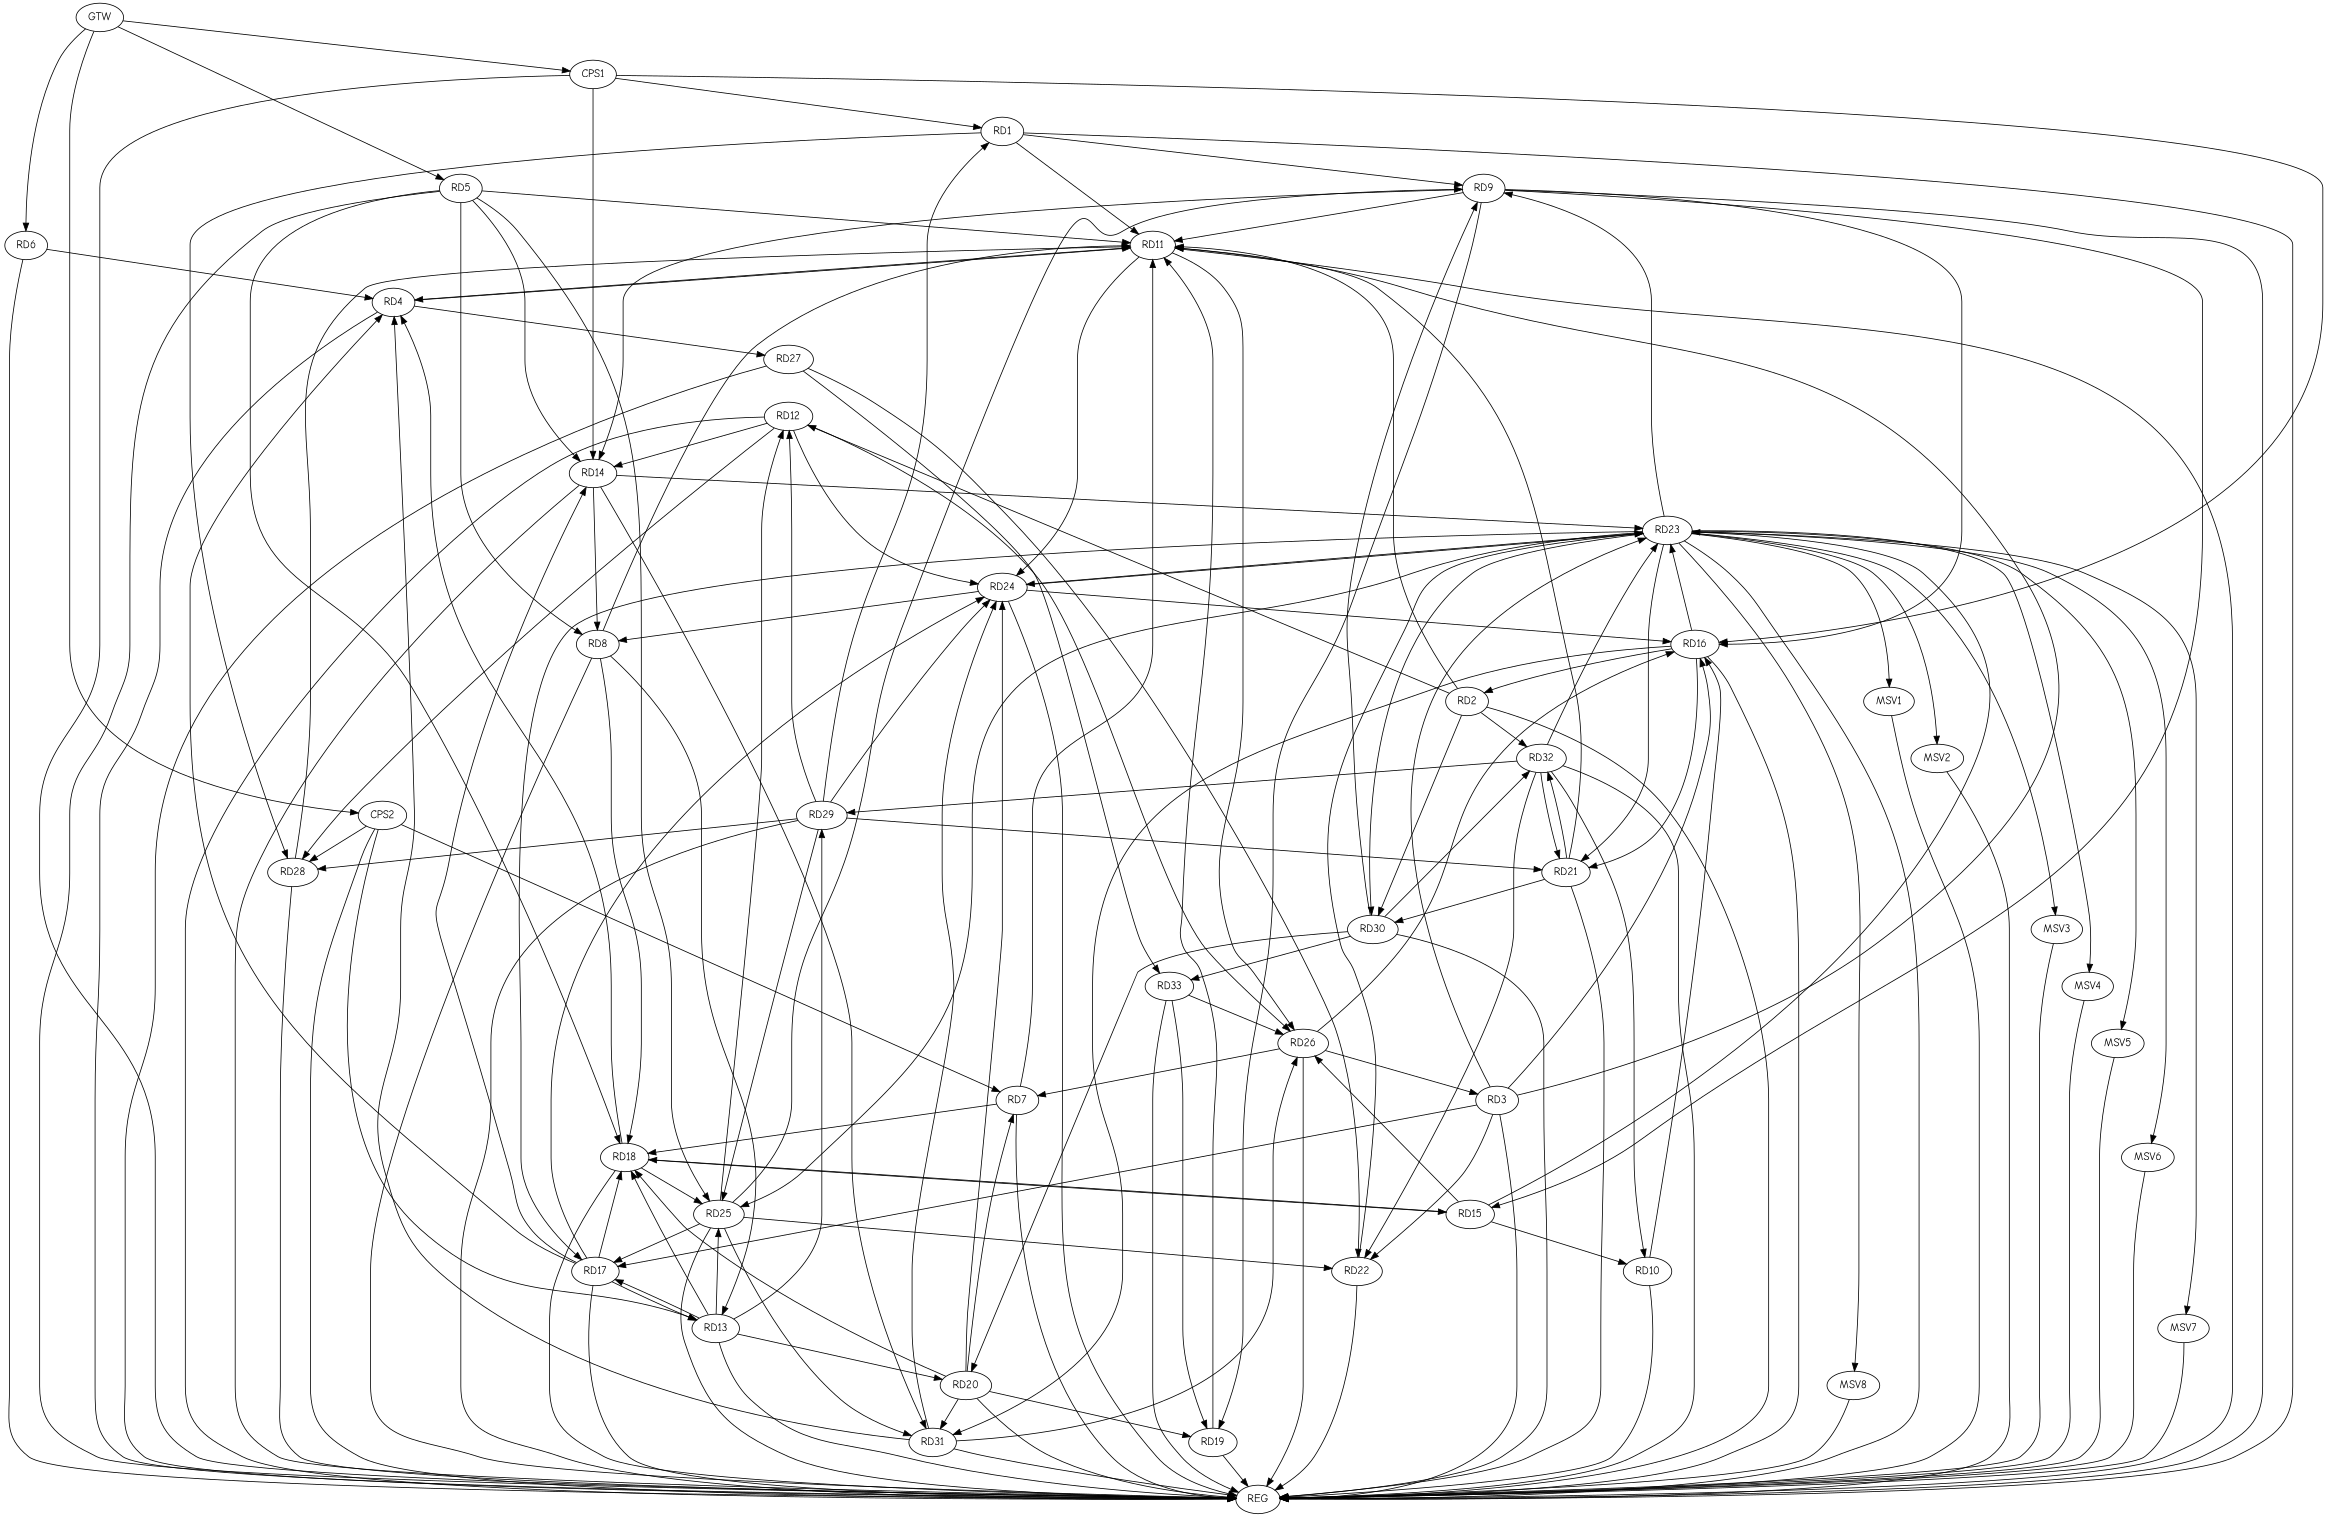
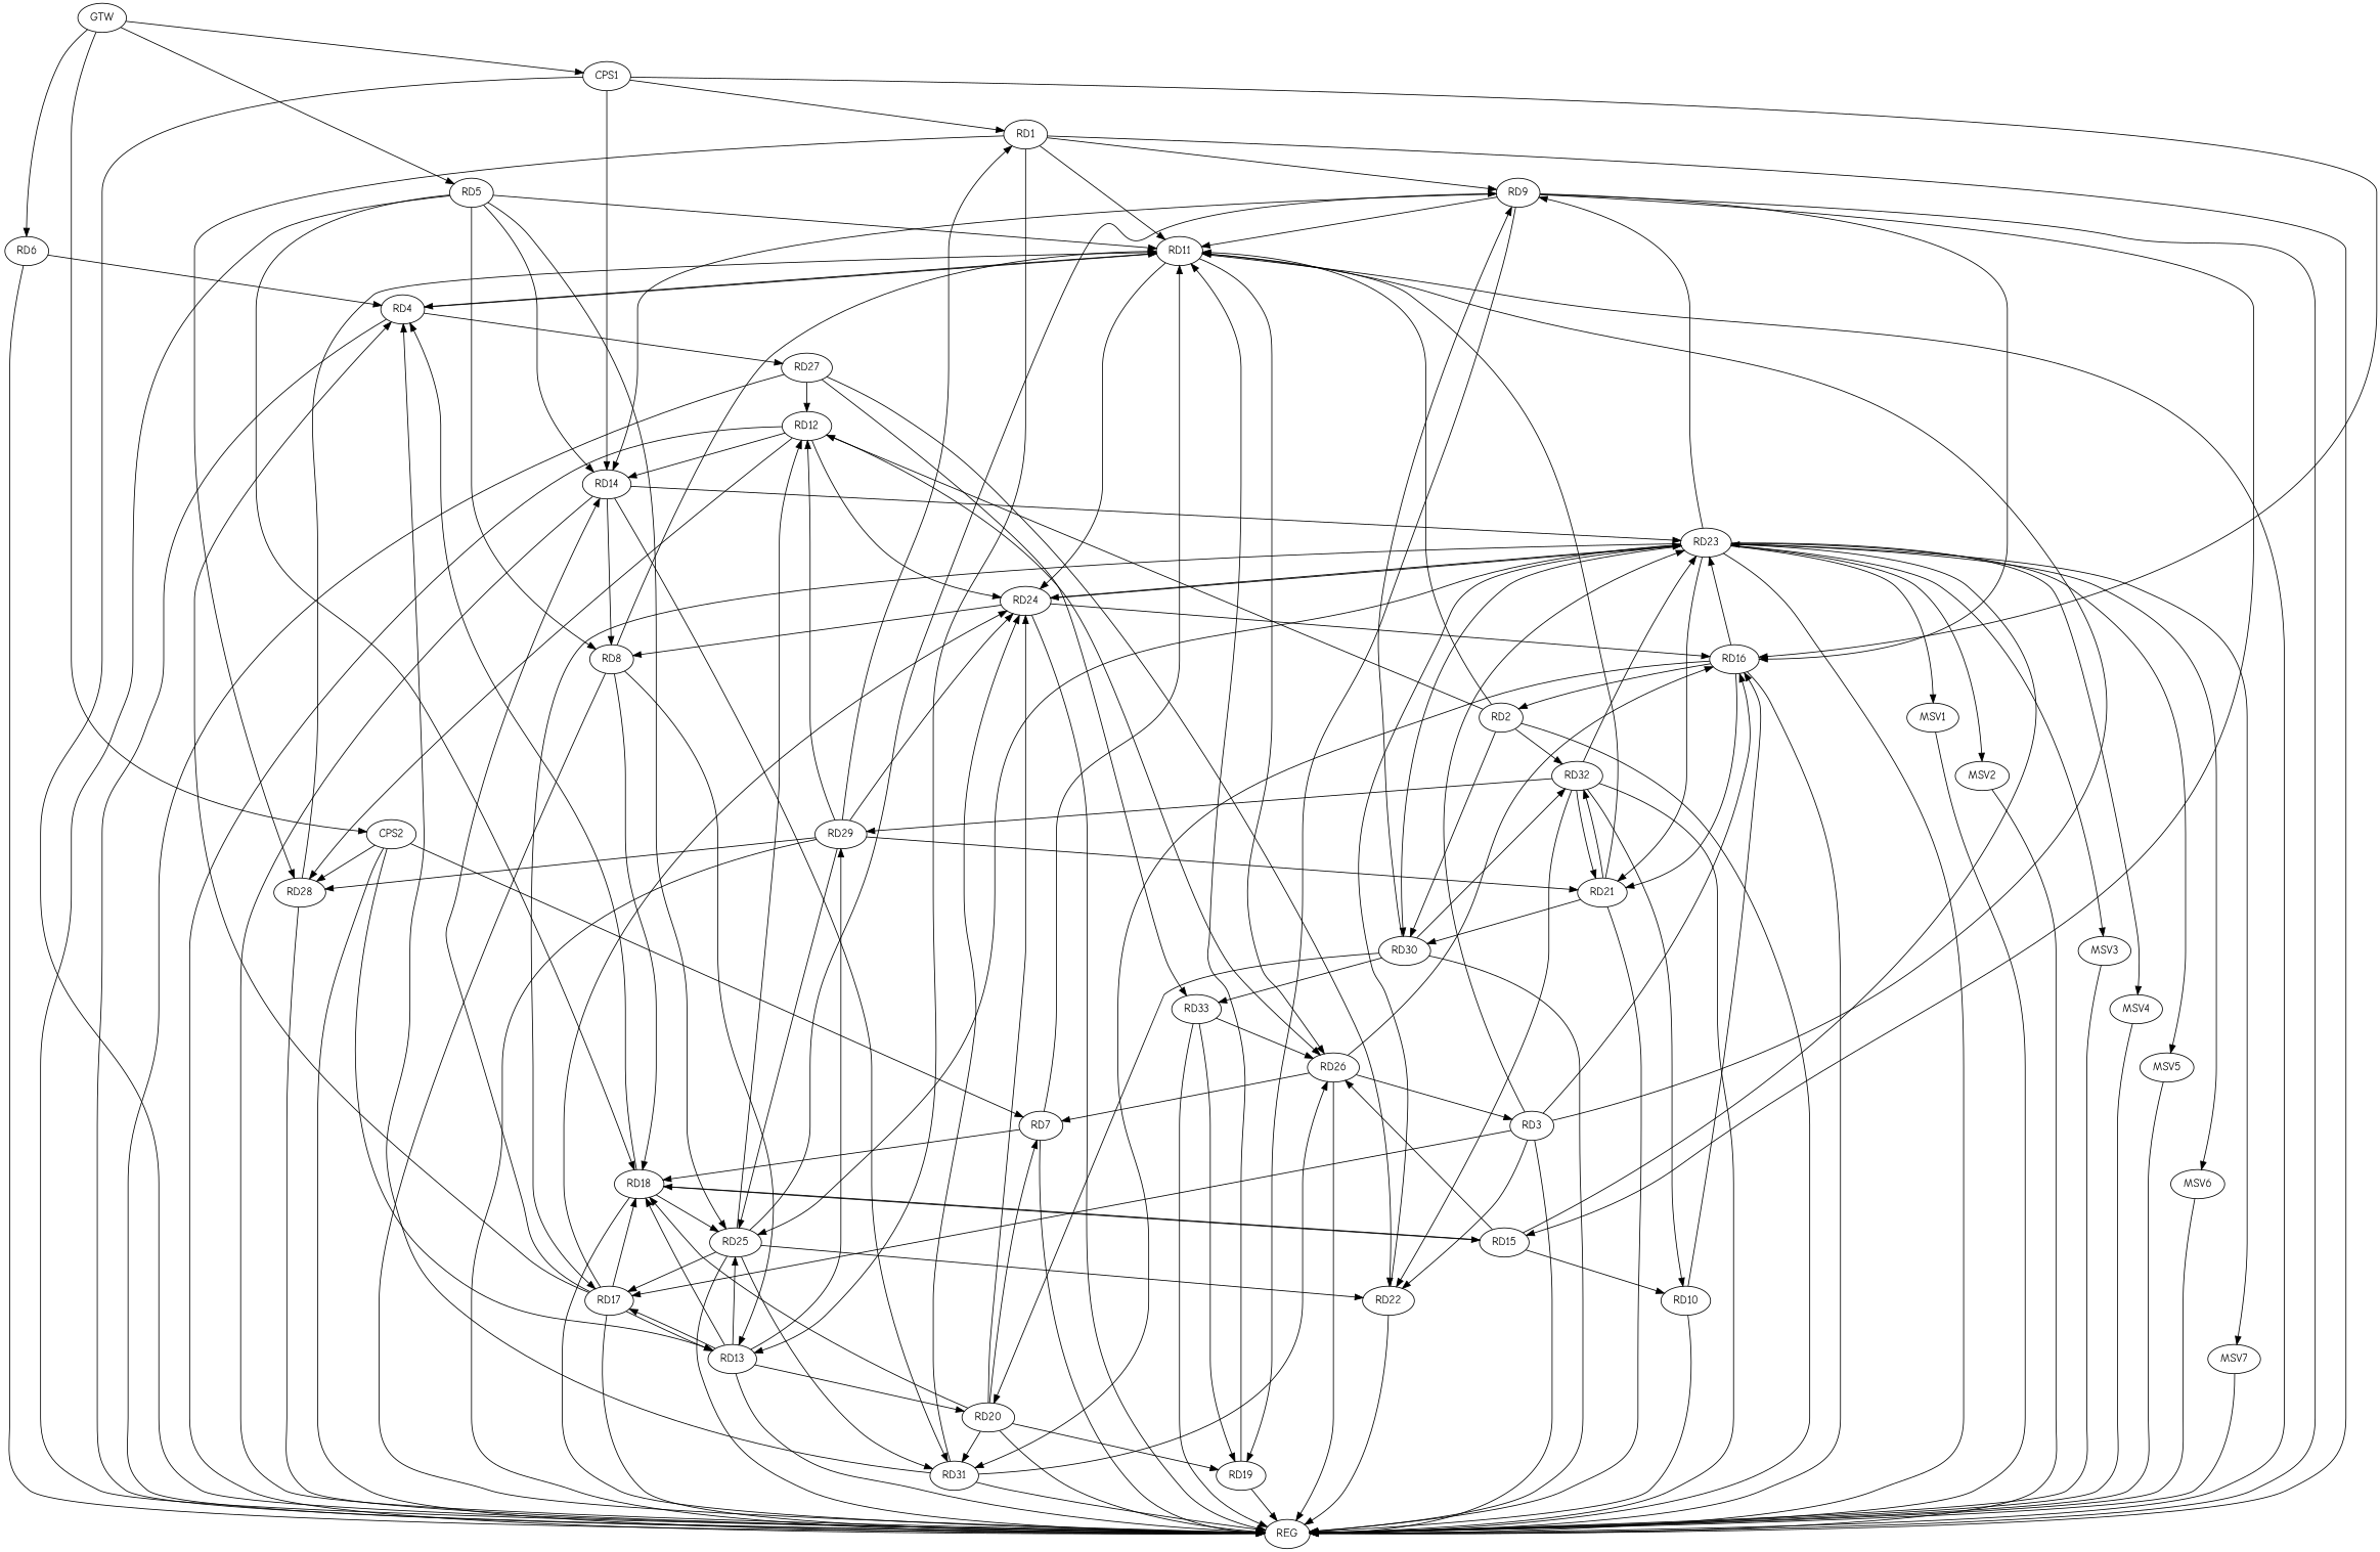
  strict digraph {
    fontname="Comic Neue"
    node [fontname="Comic Neue"]
    edge [fontname="Comic Neue"]
    n1 [label=RD1]
    n2 [label=RD9]
    n3 [label=RD11]
    n4 [label=RD13]
    n5 [label=RD28]
    n6 [label=REG]
    n7 [label=RD16]
    n8 [label=RD14]
    n9 [label=RD15]
    n10 [label=RD19]
    n11 [label=RD4]
    n12 [label=RD24]
    n13 [label=RD26]
    n14 [label=RD17]
    n15 [label=RD18]
    n16 [label=RD25]
    n17 [label=RD20]
    n18 [label=RD29]
    n19 [label=RD2]
    n20 [label=RD12]
    n21 [label=RD30]
    n22 [label=RD32]
    n23 [label=RD33]
    n24 [label=RD22]
    n25 [label=RD23]
    n26 [label=RD10]
    n27 [label=RD21]
    n28 [label=RD3]
    n29 [label=RD31]
    n30 [label=MSV1]
    n31 [label=MSV2]
    n32 [label=MSV3]
    n33 [label=MSV4]
    n34 [label=MSV5]
    n35 [label=MSV6]
    n36 [label=MSV7]
-   n37 [label=MSV8]
    n38 [label=RD27]
    n39 [label=RD5]
    n40 [label=RD8]
    n41 [label=RD6]
    n42 [label=RD7]
    n43 [label=CPS1]
    n44 [label=CPS2]
    n45 [label=GTW]
    n1 -> n2
    n1 -> n3
+   n1 -> n4
    n1 -> n5
    n1 -> n6
    n2 -> n3
    n2 -> n6
    n2 -> n7
    n2 -> n8
    n2 -> n9
    n2 -> n10
    n3 -> n6
    n3 -> n11
    n3 -> n12
    n3 -> n13
    n4 -> n6
    n4 -> n14
    n4 -> n15
    n4 -> n16
    n4 -> n17
    n4 -> n18
    n5 -> n3
    n5 -> n6
    n7 -> n6
    n7 -> n19
    n7 -> n25
    n7 -> n27
    n7 -> n29
    n8 -> n6
    n8 -> n25
    n8 -> n29
    n8 -> n40
    n9 -> n13
    n9 -> n15
    n9 -> n25
    n9 -> n26
    n10 -> n3
    n10 -> n6
    n11 -> n3
    n11 -> n6
    n11 -> n38
    n12 -> n6
    n12 -> n7
    n12 -> n25
    n12 -> n40
    n13 -> n6
    n13 -> n7
    n13 -> n28
    n13 -> n42
    n14 -> n4
    n14 -> n6
    n14 -> n8
    n14 -> n11
    n14 -> n12
    n14 -> n15
    n15 -> n6
    n15 -> n9
    n15 -> n11
    n15 -> n16
    n16 -> n2
    n16 -> n6
    n16 -> n14
    n16 -> n20
    n16 -> n24
    n16 -> n29
    n17 -> n6
    n17 -> n10
    n17 -> n12
    n17 -> n15
    n17 -> n29
    n17 -> n42
    n18 -> n1
    n18 -> n5
    n18 -> n6
    n18 -> n12
    n18 -> n16
    n18 -> n20
    n18 -> n27
    n19 -> n3
    n19 -> n6
    n19 -> n20
    n19 -> n21
    n19 -> n22
    n20 -> n5
    n20 -> n6
    n20 -> n8
    n20 -> n12
    n20 -> n13
    n21 -> n2
    n21 -> n6
    n21 -> n17
    n21 -> n22
    n21 -> n23
    n22 -> n6
    n22 -> n18
    n22 -> n24
    n22 -> n25
    n22 -> n26
    n22 -> n27
    n23 -> n6
    n23 -> n10
    n23 -> n13
    n24 -> n6
    n24 -> n25
    n25 -> n2
    n25 -> n6
    n25 -> n12
    n25 -> n14
    n25 -> n16
    n25 -> n21
    n25 -> n27
    n25 -> n30
    n25 -> n31
    n25 -> n32
    n25 -> n33
    n25 -> n34
    n25 -> n35
    n25 -> n36
-   n25 -> n37
    n26 -> n6
    n26 -> n7
    n27 -> n3
    n27 -> n6
    n27 -> n21
    n27 -> n22
    n28 -> n3
    n28 -> n6
    n28 -> n7
    n28 -> n14
    n28 -> n24
    n28 -> n25
    n29 -> n6
    n29 -> n11
    n29 -> n12
    n29 -> n13
    n30 -> n6
    n31 -> n6
    n32 -> n6
    n33 -> n6
    n34 -> n6
    n35 -> n6
    n36 -> n6
-   n37 -> n6
    n38 -> n6
+   n38 -> n20
    n38 -> n23
    n38 -> n24
    n39 -> n3
    n39 -> n6
    n39 -> n8
    n39 -> n15
    n39 -> n16
    n39 -> n40
    n40 -> n3
    n40 -> n4
    n40 -> n6
    n40 -> n15
    n41 -> n6
    n41 -> n11
    n42 -> n3
    n42 -> n6
    n42 -> n15
    n43 -> n1
    n43 -> n6
    n43 -> n7
    n43 -> n8
    n44 -> n4
    n44 -> n5
    n44 -> n6
    n44 -> n42
    n45 -> n39
    n45 -> n41
    n45 -> n43
    n45 -> n44
  }
